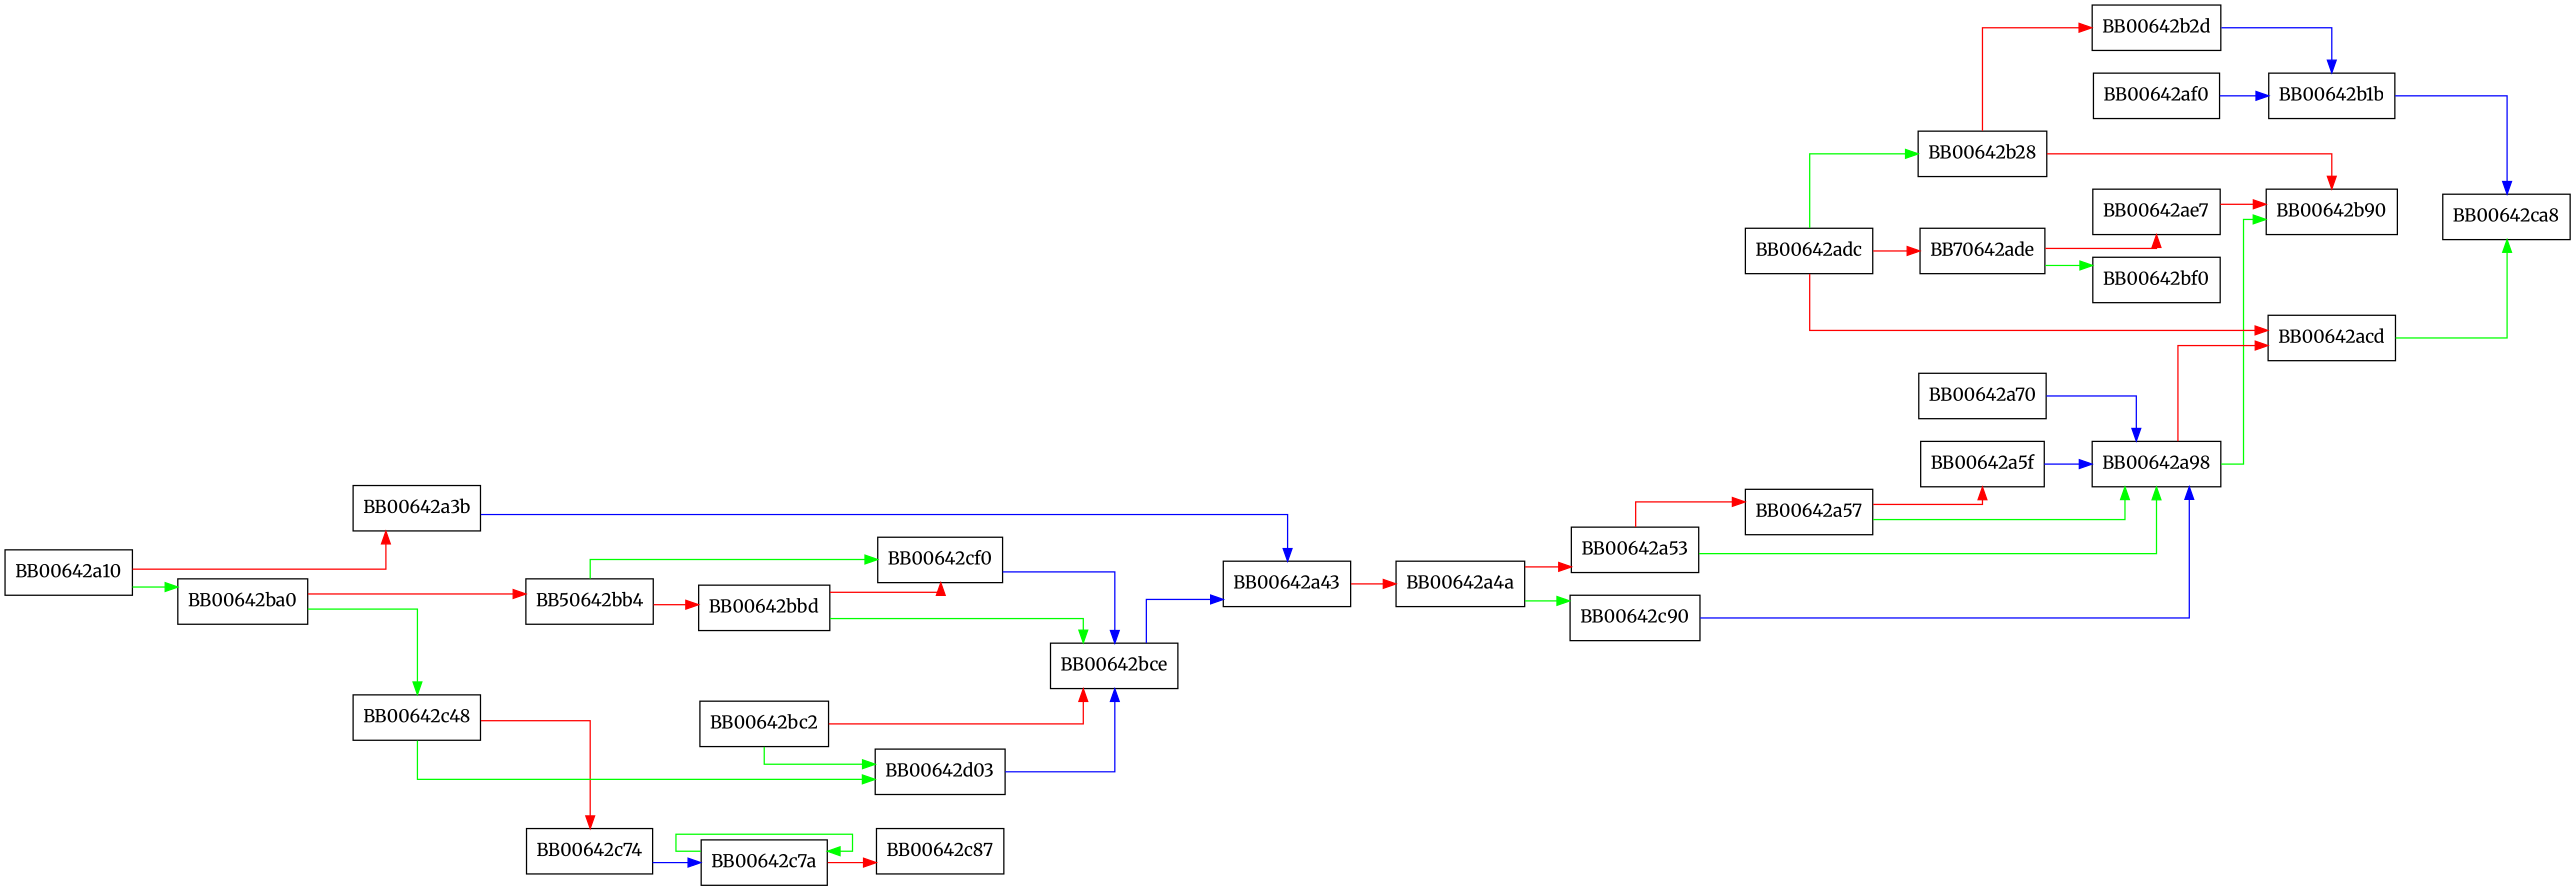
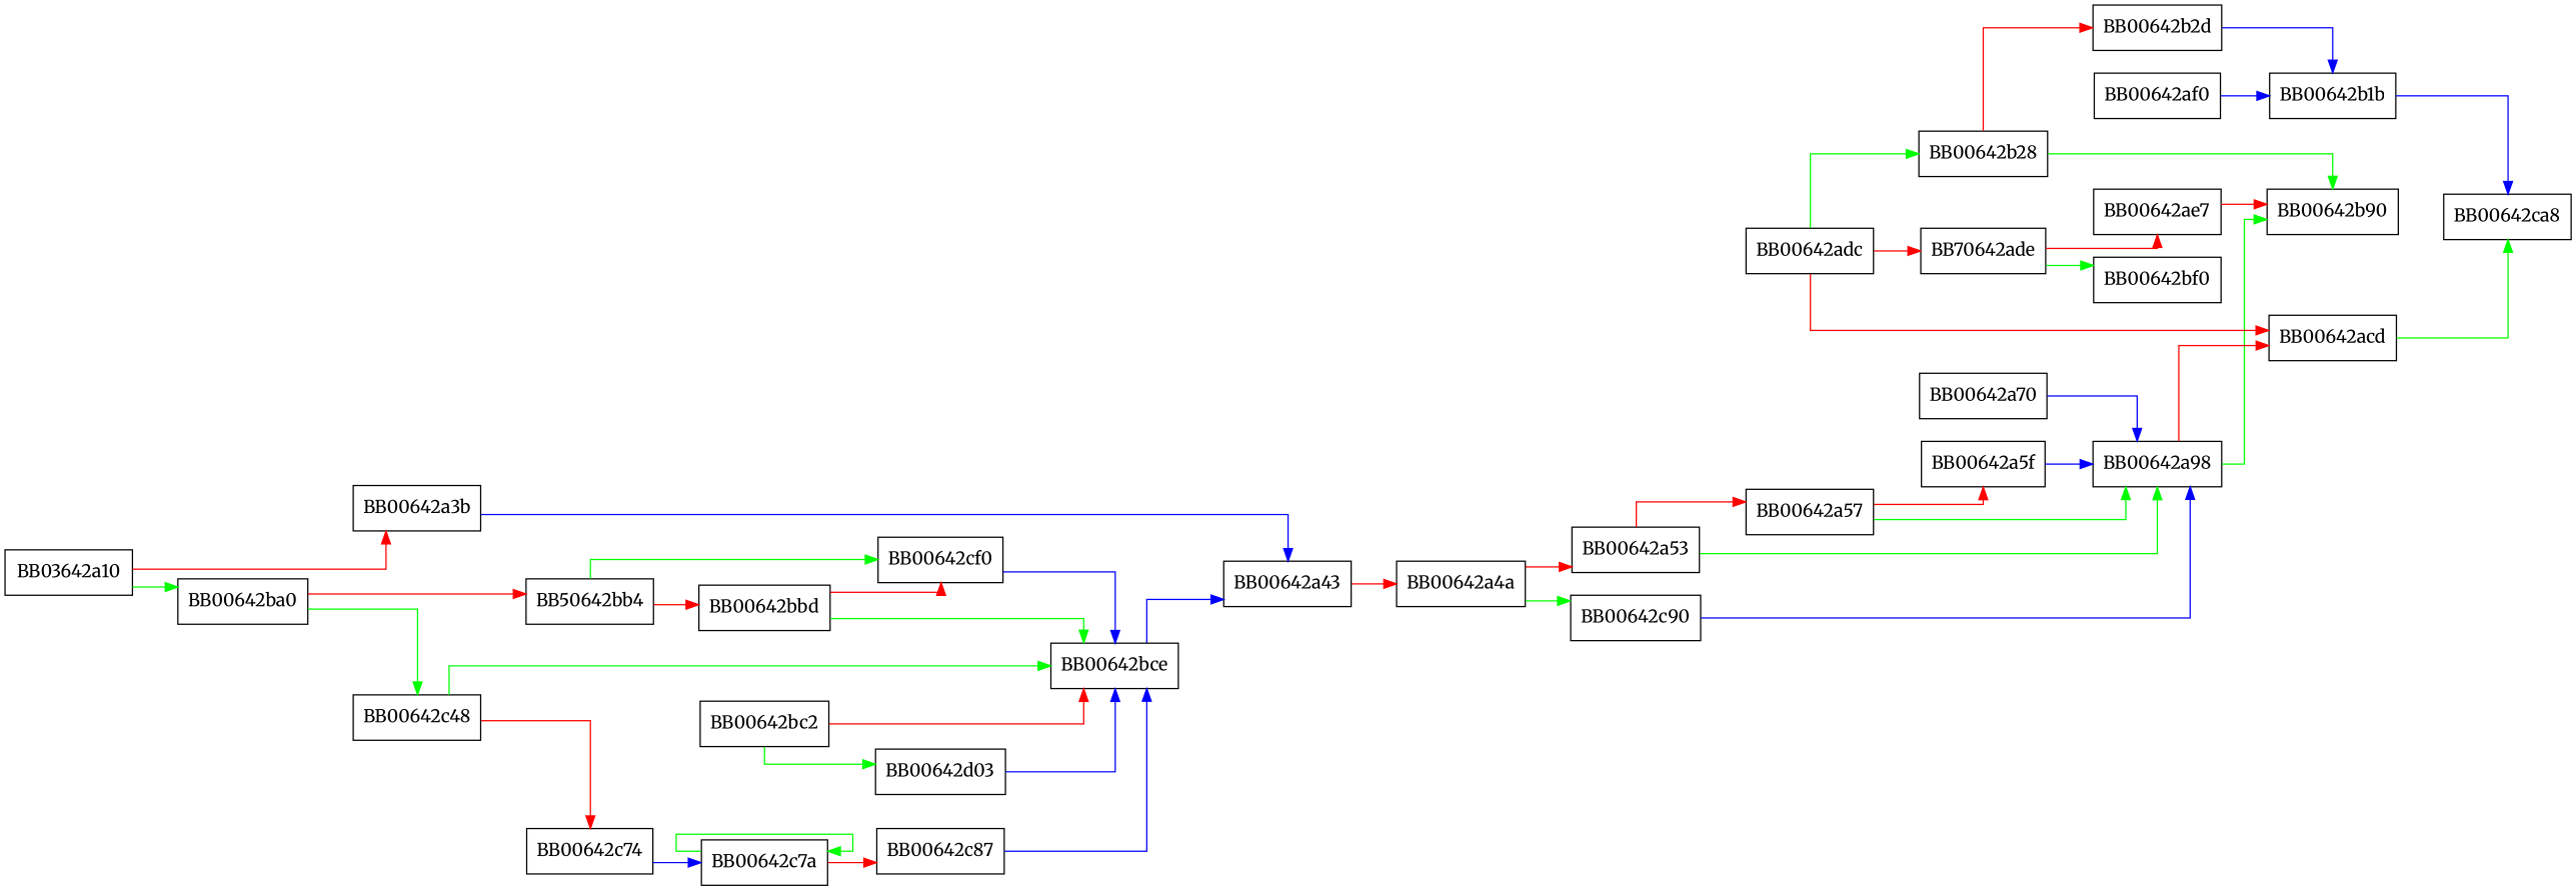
  digraph {
    fontname=Merriweather
    rankdir=LR
    splines=ortho
    node [fontname=Merriweather shape=box]
    edge [color=red fontname=Merriweather]
-   BB00642a10
+   BB00642a10 [label=BB03642a10]
    BB00642ba0
    BB00642a3b
    BB00642c48
    n5 [label=BB50642bb4]
    BB00642a43
    BB00642bce
    BB00642c74
    BB00642cf0
    BB00642bbd
    BB00642a4a
    BB00642a70
    BB00642a98
    BB00642c90
    BB00642a53
    BB00642b90
    BB00642acd
    BB00642a57
    BB00642a5f
    BB00642ca8
    BB00642adc
    BB00642b28
    n23 [label=BB70642ade]
    BB00642b1b
    BB00642b2d
    BB00642bf0
    BB00642ae7
    BB00642af0
    BB00642c7a
    BB00642bc2
    BB00642d03
    BB00642c87
    BB00642a10 -> BB00642ba0 [color=green]
    BB00642a10 -> BB00642a3b
    BB00642ba0 -> BB00642c48 [color=green]
    BB00642ba0 -> n5
    BB00642a3b -> BB00642a43 [color=blue]
-   BB00642c48 -> BB00642d03 [color=green]
+   BB00642c48 -> BB00642bce [color=green]
    BB00642c48 -> BB00642c74
    n5 -> BB00642cf0 [color=green]
    n5 -> BB00642bbd
    BB00642a43 -> BB00642a4a
    BB00642bce -> BB00642a43 [color=blue]
    BB00642c74 -> BB00642c7a [color=blue]
    BB00642cf0 -> BB00642bce [color=blue]
    BB00642bbd -> BB00642bce [color=green]
    BB00642bbd -> BB00642cf0
    BB00642a4a -> BB00642c90 [color=green]
    BB00642a4a -> BB00642a53
    BB00642a70 -> BB00642a98 [color=blue]
    BB00642a98 -> BB00642b90 [color=green]
    BB00642a98 -> BB00642acd
    BB00642c90 -> BB00642a98 [color=blue]
    BB00642a53 -> BB00642a98 [color=green]
    BB00642a53 -> BB00642a57
    BB00642acd -> BB00642ca8 [color=green]
    BB00642a57 -> BB00642a98 [color=green]
    BB00642a57 -> BB00642a5f
    BB00642a5f -> BB00642a98 [color=blue]
    BB00642adc -> BB00642acd
    BB00642adc -> BB00642b28 [color=green]
    BB00642adc -> n23
-   BB00642b28 -> BB00642b90
+   BB00642b28 -> BB00642b90 [color=green]
    BB00642b28 -> BB00642b2d
    n23 -> BB00642bf0 [color=green]
    n23 -> BB00642ae7
    BB00642b1b -> BB00642ca8 [color=blue]
    BB00642b2d -> BB00642b1b [color=blue]
    BB00642ae7 -> BB00642b90
    BB00642af0 -> BB00642b1b [color=blue]
    BB00642c7a -> BB00642c7a [color=green]
    BB00642c7a -> BB00642c87
    BB00642bc2 -> BB00642bce
    BB00642bc2 -> BB00642d03 [color=green]
    BB00642d03 -> BB00642bce [color=blue]
+   BB00642c87 -> BB00642bce [color=blue]
  }
